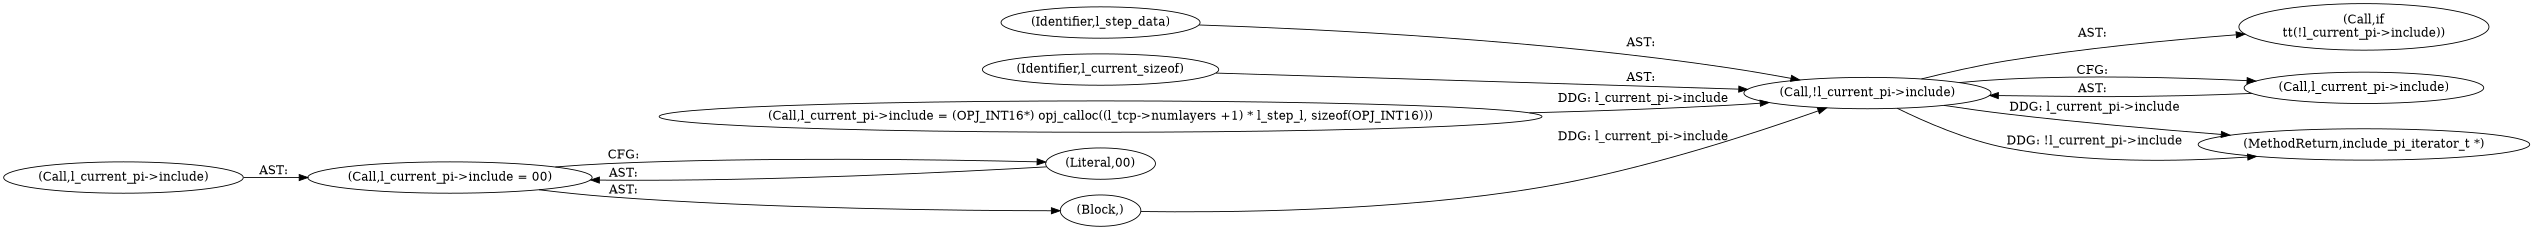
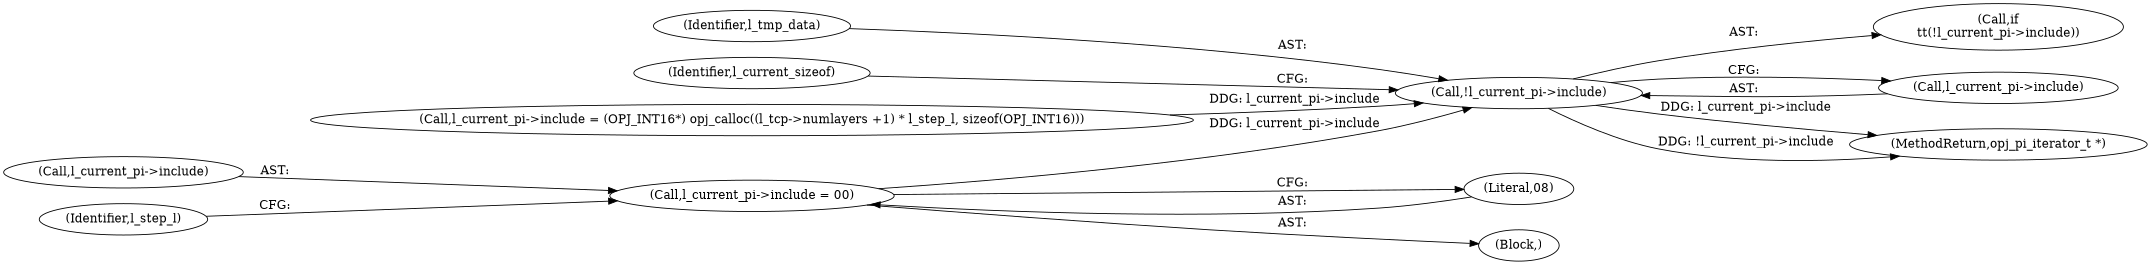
  digraph {
    rankdir=LR
    n1 [label="(Call,l_current_pi->include = 00)"]
    n2 [label="(Call,!l_current_pi->include)"]
-   n3 [label="(Literal,00)"]
+   n3 [label="(Literal,08)"]
    n4 [label="(Block,)"]
    n5 [label="(Call,if\n\t\t(!l_current_pi->include))"]
    n6 [label="(Call,l_current_pi->include)"]
-   n7 [label="(MethodReturn,include_pi_iterator_t *)"]
+   n7 [label="(MethodReturn,opj_pi_iterator_t *)"]
    n8 [label="(Call,l_current_pi->include)"]
-   n9 [label="(Identifier,l_step_data)"]
+   n9 [label="(Identifier,l_tmp_data)"]
+   n10 [label="(Identifier,l_step_l)"]
    n11 [label="(Identifier,l_current_sizeof)"]
    n12 [label="(Call,l_current_pi->include = (OPJ_INT16*) opj_calloc((l_tcp->numlayers +1) * l_step_l, sizeof(OPJ_INT16)))"]
-   n4 -> n2 [label="DDG: l_current_pi->include"]
+   n1 -> n2 [label="DDG: l_current_pi->include"]
    n1 -> n3 [label="CFG: "]
    n1 -> n4 [label="AST: "]
    n2 -> n5 [label="AST: "]
    n2 -> n6 [label="CFG: "]
    n2 -> n7 [label="DDG: l_current_pi->include"]
    n2 -> n7 [label="DDG: !l_current_pi->include"]
    n3 -> n1 [label="AST: "]
    n6 -> n2 [label="AST: "]
    n8 -> n1 [label="AST: "]
    n9 -> n2 [label="AST: "]
-   n11 -> n2 [label="AST: "]
+   n10 -> n1 [label="CFG: "]
+   n11 -> n2 [label="CFG: "]
    n12 -> n2 [label="DDG: l_current_pi->include"]
  }
